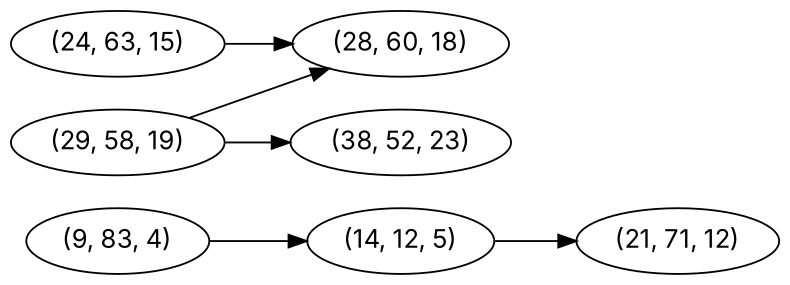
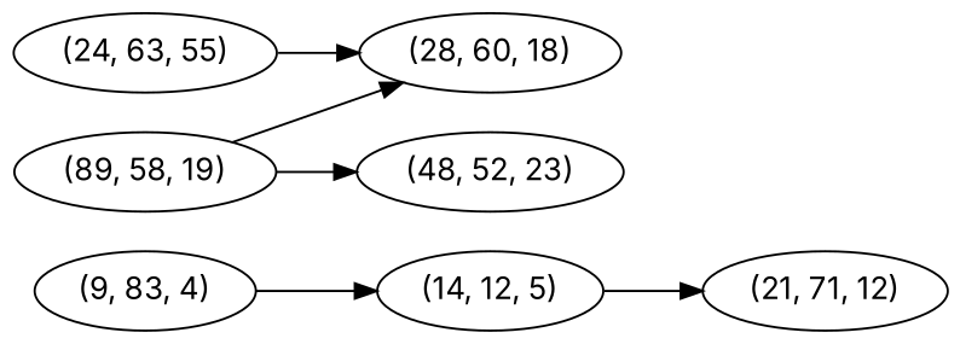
  digraph {
    fontname=Inter
    rankdir=LR
    node [fontname=Inter]
    edge [fontname=Inter]
    n1 [label="(14, 12, 5)"]
    "(9, 83, 4)"
    "(21, 71, 12)"
-   "(24, 63, 15)"
+   "(24, 63, 15)" [label="(24, 63, 55)"]
    "(28, 60, 18)"
-   "(29, 58, 19)"
-   "(38, 52, 23)"
+   "(29, 58, 19)" [label="(89, 58, 19)"]
+   "(38, 52, 23)" [label="(48, 52, 23)"]
    n1 -> "(21, 71, 12)"
    "(9, 83, 4)" -> n1
    "(24, 63, 15)" -> "(28, 60, 18)"
    "(29, 58, 19)" -> "(28, 60, 18)"
    "(29, 58, 19)" -> "(38, 52, 23)"
  }
